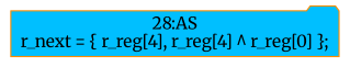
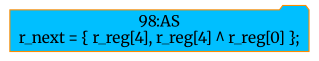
  strict digraph {
    fontname=Merriweather
-   n1 [ast="<pyverilog.vparser.ast.Assign object at 0x7f9a9d0ae350>" def_var="['r_next']" fillcolor=deepskyblue label="28:AS\nr_next = { r_reg[4], r_reg[4] ^ r_reg[0] };" statements="[]" style=filled typ=Assign use_var="['r_reg', 'r_reg', 'r_reg']" color=darkorange shape=folder fontname=Merriweather]
+   n1 [ast="<pyverilog.vparser.ast.Assign object at 0x7f9a9d0ae350>" def_var="['r_next']" fillcolor=deepskyblue label="98:AS\nr_next = { r_reg[4], r_reg[4] ^ r_reg[0] };" statements="[]" style=filled typ=Assign use_var="['r_reg', 'r_reg', 'r_reg']" color=darkorange shape=folder fontname=Merriweather]
  }
